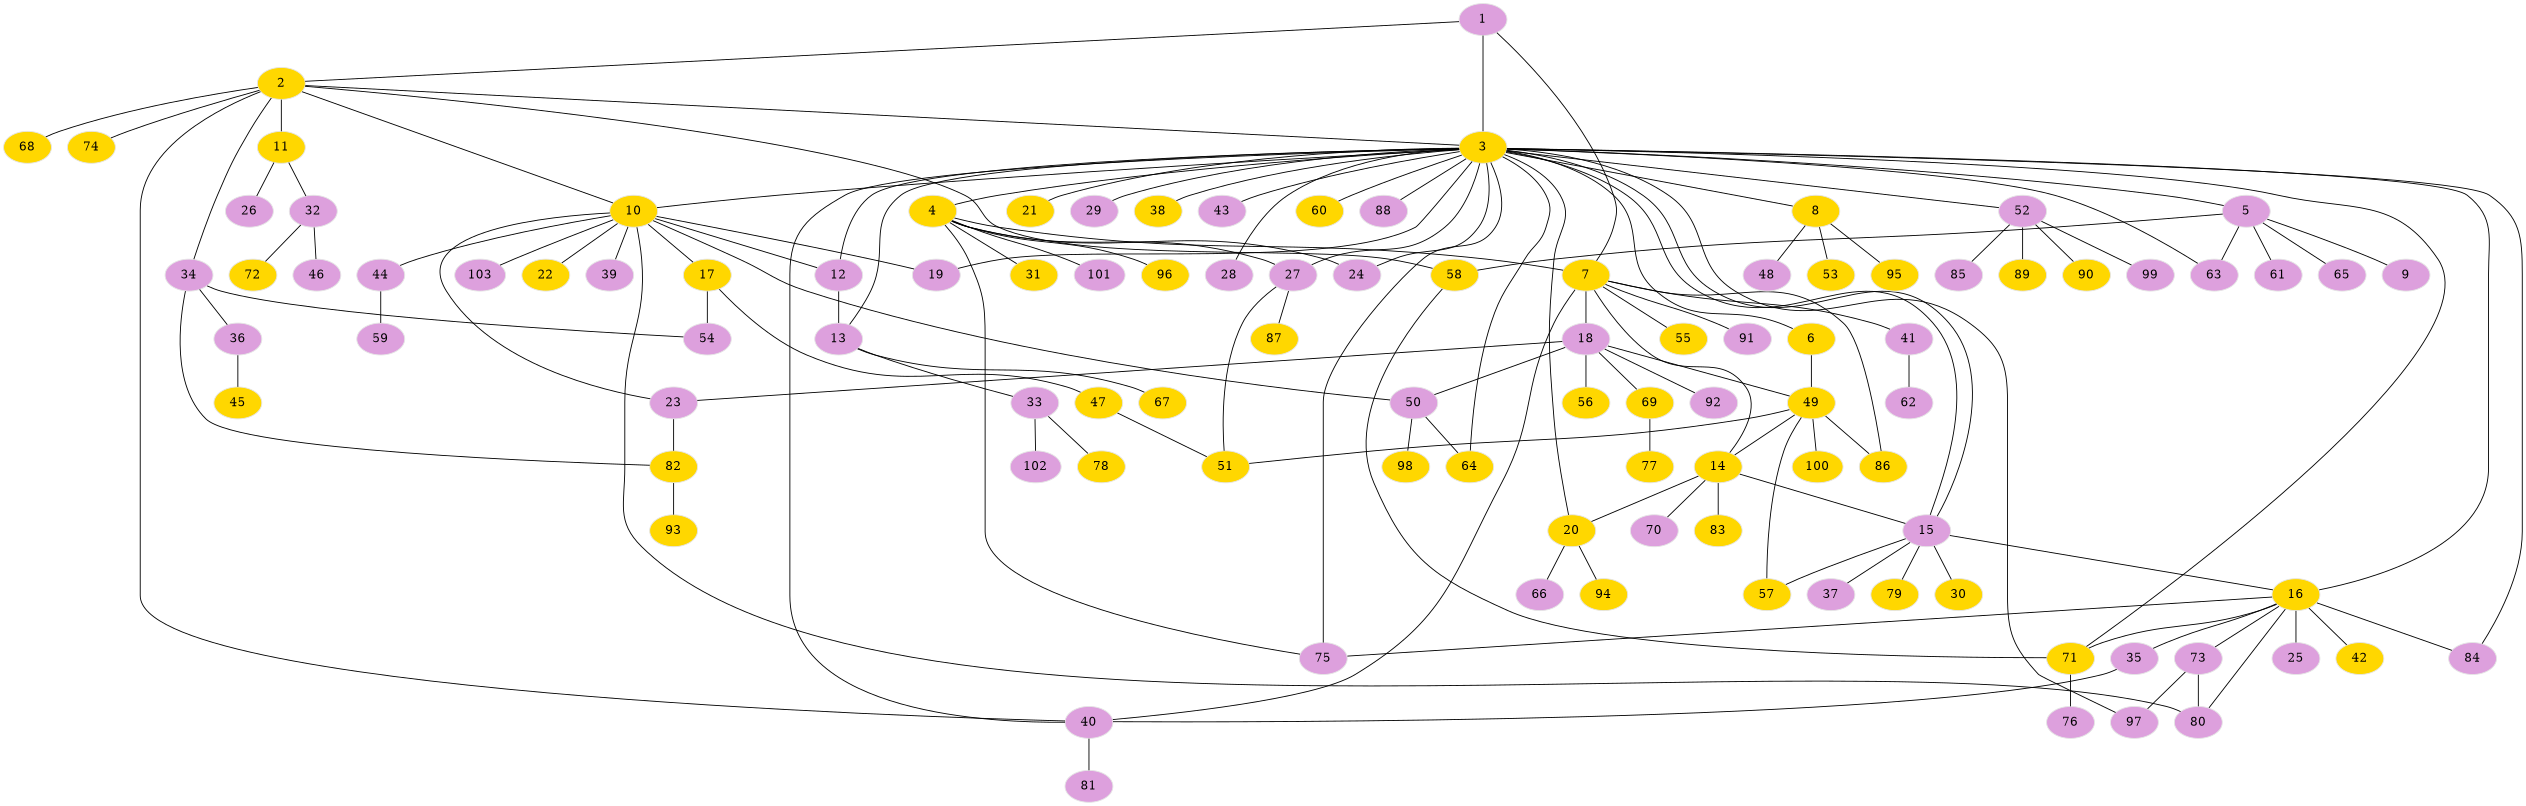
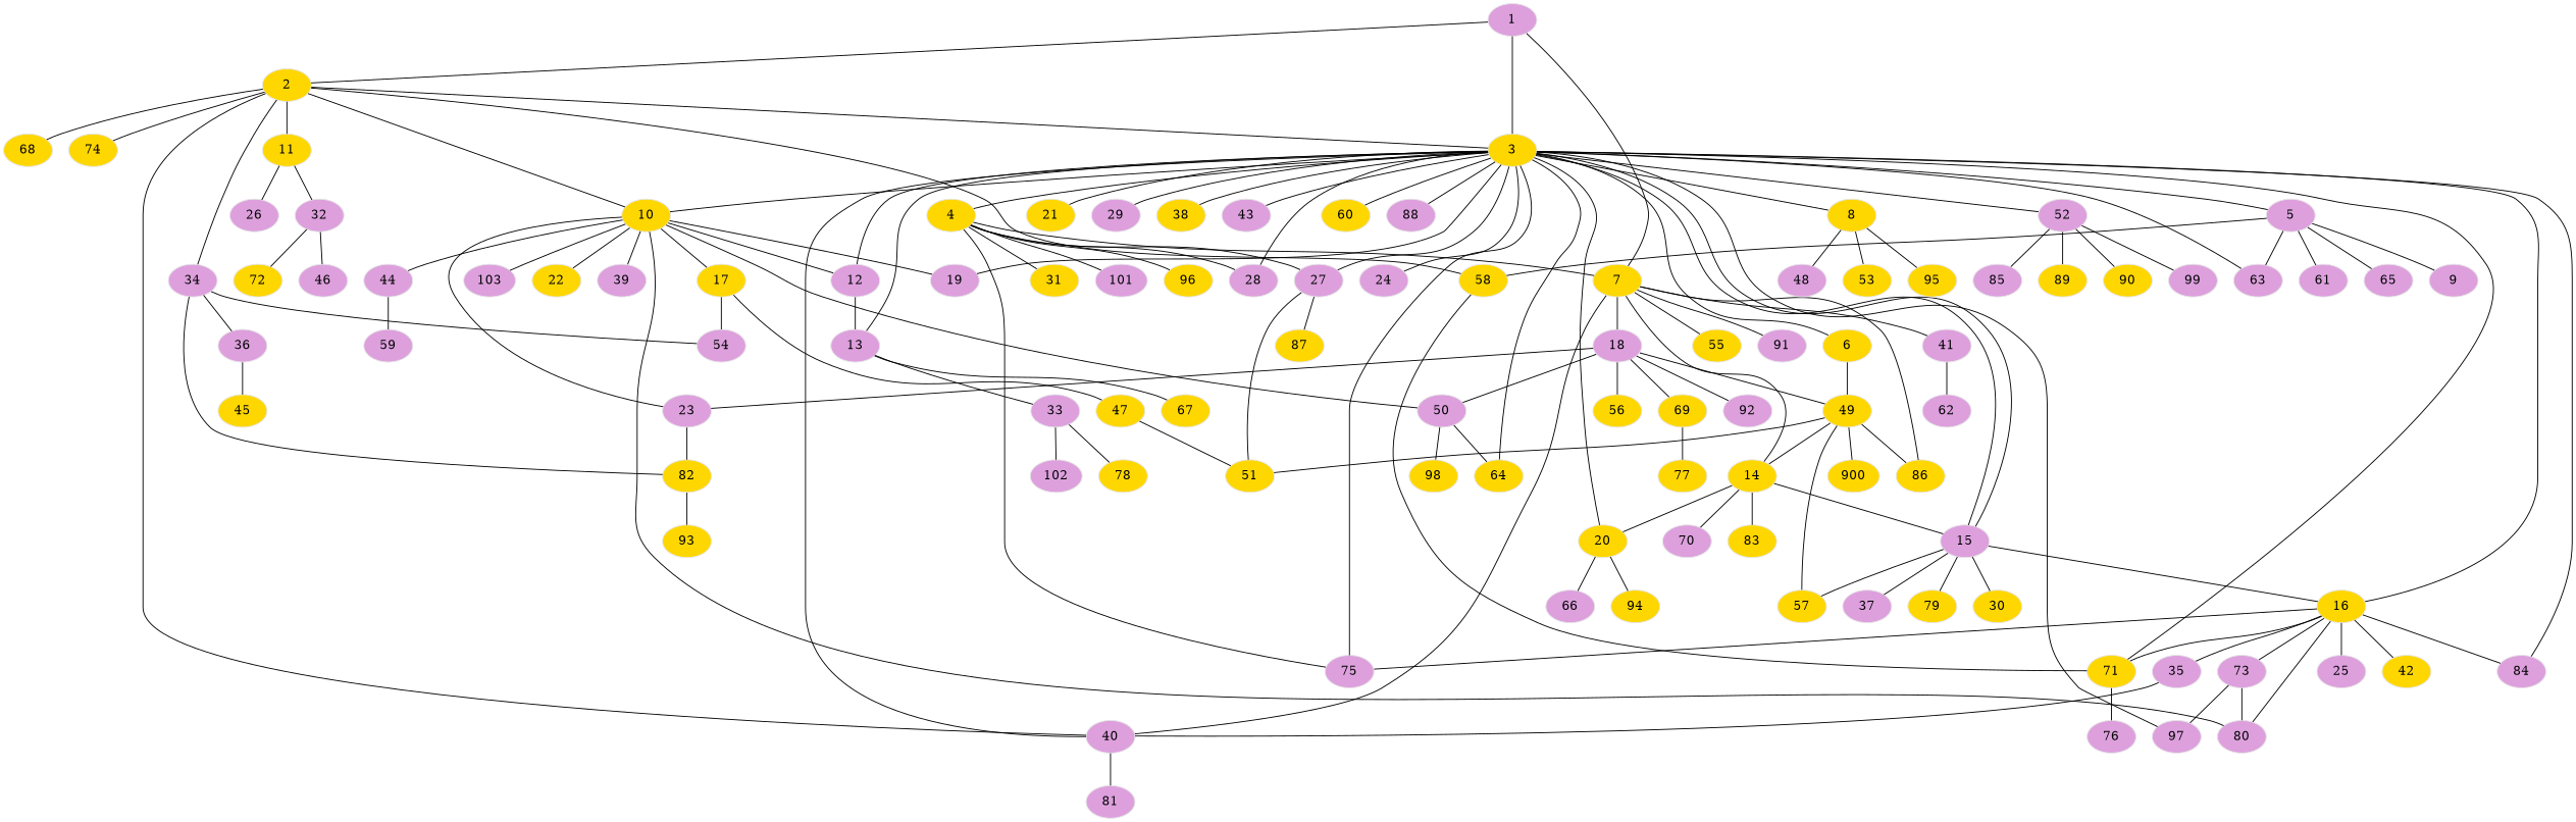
  graph {
    node [color=gray90 fillcolor=plum style=filled]
    2 [fillcolor=gold]
    1
    3 [fillcolor=gold]
    7 [fillcolor=gold]
    10 [fillcolor=gold]
    11 [fillcolor=gold]
    34
    40
    58 [fillcolor=gold]
    68 [fillcolor=gold]
    74 [fillcolor=gold]
    4 [fillcolor=gold]
    5
    6 [fillcolor=gold]
    8 [fillcolor=gold]
    12
    13
    15
    16 [fillcolor=gold]
    19
    20 [fillcolor=gold]
    21 [fillcolor=gold]
    24
    27
    28
    29
    38 [fillcolor=gold]
    43
    52
    60 [fillcolor=gold]
    63
    64 [fillcolor=gold]
    71 [fillcolor=gold]
    75
    84
    88
    97
    14 [fillcolor=gold]
    18
    41
    55 [fillcolor=gold]
    86 [fillcolor=gold]
    91
    17 [fillcolor=gold]
    22 [fillcolor=gold]
    23
    39
    44
    50
    80
    103
    26
    32
    54
    82 [fillcolor=gold]
    36
    81
    31 [fillcolor=gold]
    96 [fillcolor=gold]
    101
    9
    61
    65
    49 [fillcolor=gold]
    48
    53 [fillcolor=gold]
    95 [fillcolor=gold]
    33
    67 [fillcolor=gold]
    30 [fillcolor=gold]
    37
    57 [fillcolor=gold]
    79 [fillcolor=gold]
    25
    35
    42 [fillcolor=gold]
    73
    66
    94 [fillcolor=gold]
    51 [fillcolor=gold]
    87 [fillcolor=gold]
    85
    89 [fillcolor=gold]
    90 [fillcolor=gold]
    99
    76
-   100 [fillcolor=gold]
+   100 [fillcolor=gold label=900]
    70
    83 [fillcolor=gold]
    56 [fillcolor=gold]
    69 [fillcolor=gold]
    92
    62
    47 [fillcolor=gold]
    59
    98 [fillcolor=gold]
    46
    72 [fillcolor=gold]
    78 [fillcolor=gold]
    102
    77 [fillcolor=gold]
    93 [fillcolor=gold]
    45 [fillcolor=gold]
    2 -- 3
    2 -- 10
    2 -- 11
    2 -- 34
    2 -- 40
    2 -- 58
    2 -- 68
    2 -- 74
    1 -- 2
    1 -- 3
    1 -- 7
    3 -- 10
    3 -- 40
    3 -- 4
    3 -- 5
    3 -- 6
    3 -- 8
    3 -- 12
    3 -- 13
    3 -- 15
    3 -- 15
    3 -- 16
    3 -- 19
    3 -- 20
    3 -- 21
    3 -- 24
    3 -- 27
    3 -- 28
    3 -- 29
    3 -- 38
    3 -- 43
    3 -- 52
    3 -- 60
    3 -- 63
    3 -- 64
    3 -- 71
    3 -- 75
    3 -- 84
    3 -- 88
    3 -- 97
    7 -- 40
    7 -- 14
    7 -- 18
    7 -- 41
    7 -- 55
    7 -- 86
    7 -- 91
    10 -- 12
    10 -- 19
    10 -- 17
    10 -- 22
    10 -- 23
    10 -- 39
    10 -- 44
    10 -- 50
    10 -- 80
    10 -- 103
    11 -- 26
    11 -- 32
    34 -- 54
    34 -- 82
    34 -- 36
    40 -- 81
    58 -- 71
    4 -- 7
-   4 -- 24
+   4 -- 28
    4 -- 27
    4 -- 75
    4 -- 31
    4 -- 96
    4 -- 101
    5 -- 58
    5 -- 63
    5 -- 9
    5 -- 61
    5 -- 65
    6 -- 49
    8 -- 48
    8 -- 53
    8 -- 95
    12 -- 13
    13 -- 33
    13 -- 67
    15 -- 16
    15 -- 30
    15 -- 37
    15 -- 57
    15 -- 79
    16 -- 71
    16 -- 75
    16 -- 84
    16 -- 80
    16 -- 25
    16 -- 35
    16 -- 42
    16 -- 73
    20 -- 66
    20 -- 94
    27 -- 51
    27 -- 87
    52 -- 85
    52 -- 89
    52 -- 90
    52 -- 99
    71 -- 76
    14 -- 15
    14 -- 20
    14 -- 70
    14 -- 83
    18 -- 23
    18 -- 50
    18 -- 49
    18 -- 56
    18 -- 69
    18 -- 92
    41 -- 62
    17 -- 54
    17 -- 47
    23 -- 82
    44 -- 59
    50 -- 64
    50 -- 98
    32 -- 46
    32 -- 72
    82 -- 93
    36 -- 45
    49 -- 14
    49 -- 86
    49 -- 57
    49 -- 51
    49 -- 100
    33 -- 78
    33 -- 102
    35 -- 40
    73 -- 97
    73 -- 80
    69 -- 77
    47 -- 51
  }
